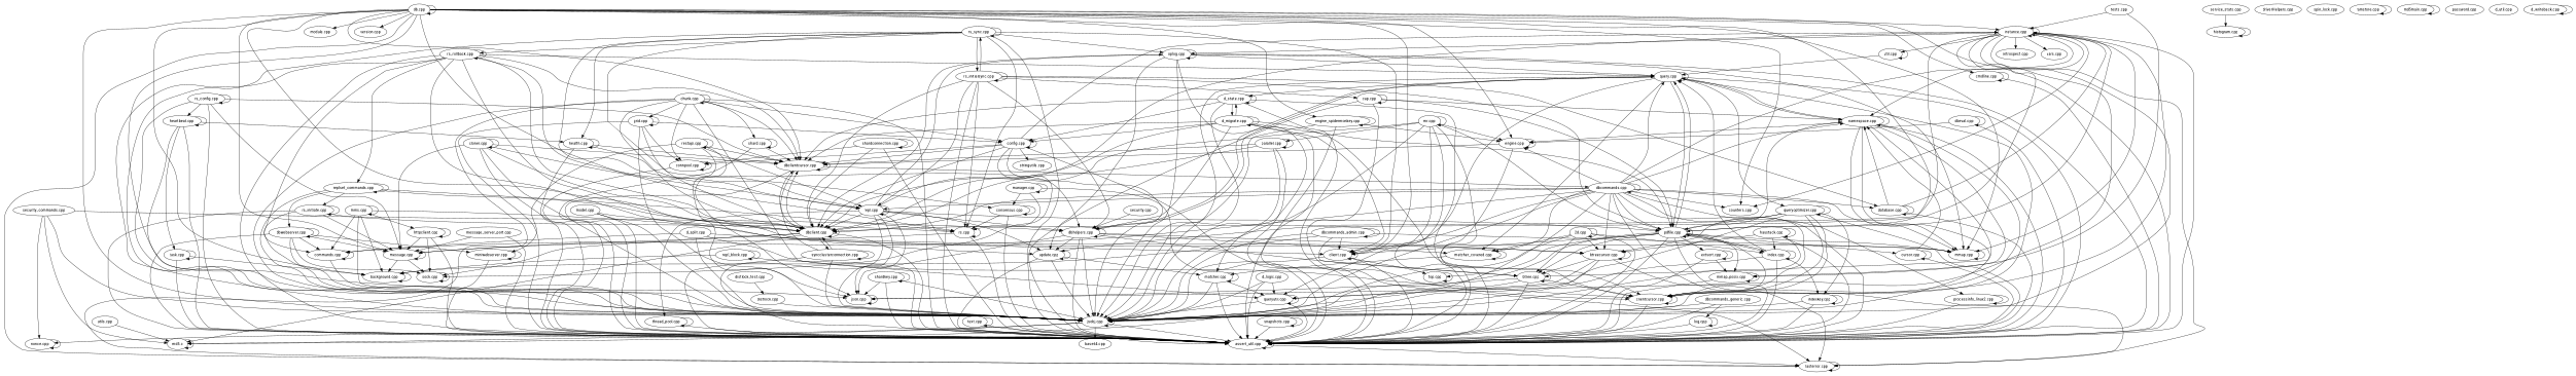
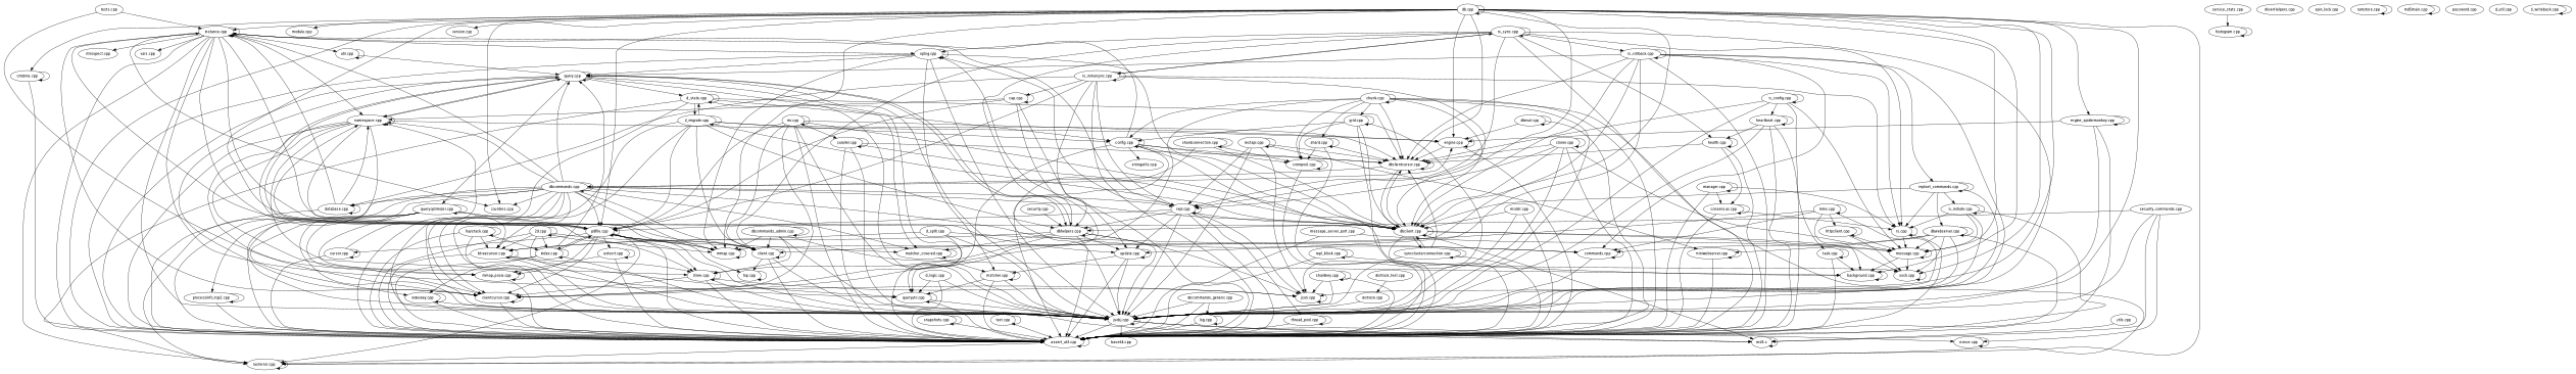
  digraph {
    fontname="Roboto Condensed"
    node [fontname="Roboto Condensed" metric1=7]
    edge [fontname="Roboto Condensed"]
    n1 [label="counters.cpp" metric1=19]
    n2 [label="service_stats.cpp" metric1=3]
    n3 [label="snapshots.cpp" metric1=46]
    n4 [label="top.cpp" metric1=25]
    n5 [label="rs.cpp" metric1=208]
    n6 [label="consensus.cpp" metric1=175]
    n7 [label="rs_initiate.cpp" metric1=67]
    n8 [label="replset_commands.cpp" metric1=76]
    n9 [label="health.cpp" metric1=119]
    n10 [label="heartbeat.cpp" metric1=96]
    n11 [label="rs_config.cpp" metric1=117]
    n12 [label="rs_rollback.cpp" metric1=192]
    n13 [label="rs_initialsync.cpp" metric1=28]
    n14 [label="manager.cpp" metric1=21]
    n15 [label="rs_sync.cpp" metric1=123]
    n16 [label="2d.cpp" metric1=281]
    n17 [label="haystack.cpp" metric1=51]
    n18 [label="mms.cpp" metric1=52]
    n19 [label="jsobj.cpp" metric1=502]
    n20 [label="json.cpp" metric1=178]
    n21 [label="lasterror.cpp" metric1=48]
    n22 [label="nonce.cpp"]
    n23 [label="queryutil.cpp" metric1=226]
    n24 [label="commands.cpp" metric1=64]
    n25 [label="dbwebserver.cpp" metric1=82]
    n26 [label="matcher.cpp" metric1=183]
    n27 [label="indexkey.cpp" metric1=45]
    n28 [label="dbcommands_generic.cpp" metric1=82]
    n29 [label="query.cpp" metric1=183]
    n30 [label="update.cpp" metric1=177]
    n31 [label="btree.cpp" metric1=303]
    n32 [label="clientcursor.cpp" metric1=111]
    n33 [label="tests.cpp" metric1=13]
    n34 [label="repl.cpp" metric1=402]
    n35 [label="oplog.cpp" metric1=215]
    n36 [label="repl_block.cpp" metric1=22]
    n37 [label="btreecursor.cpp" metric1=57]
    n38 [label="cloner.cpp" metric1=112]
    n39 [label="namespace.cpp" metric1=138]
    n40 [label="cap.cpp" metric1=57]
    n41 [label="matcher_covered.cpp"]
    n42 [label="dbeval.cpp" metric1=24]
    n43 [label="restapi.cpp" metric1=68]
    n44 [label="dbhelpers.cpp" metric1=91]
    n45 [label="instance.cpp" metric1=189]
    n46 [label="client.cpp" metric1=108]
    n47 [label="database.cpp" metric1=19]
    n48 [label="pdfile.cpp" metric1=483]
    n49 [label="cursor.cpp" metric1=21]
    n50 [label="security_commands.cpp" metric1=34]
    n51 [label="security.cpp" metric1=8]
    n52 [label="queryoptimizer.cpp" metric1=170]
    n53 [label="extsort.cpp" metric1=44]
    n54 [label="mr.cpp" metric1=222]
    n55 [label="cmdline.cpp" metric1=44]
    n56 [label="index.cpp" metric1=53]
    n57 [label="dbcommands.cpp" metric1=337]
    n58 [label="dbcommands_admin.cpp" metric1=166]
    n59 [label="driverHelpers.cpp"]
    n60 [label="db.cpp" metric1=203]
    n61 [label="introspect.cpp" metric1=1]
    n62 [label="module.cpp" metric1=5]
    n63 [label="vars.cpp" metric1=3]
    n64 [label="task.cpp" metric1=25]
    n65 [label="thread_pool.cpp" metric1=18]
    n66 [label="spin_lock.cpp" metric1=2]
    n67 [label="ramstore.cpp" metric1=8]
    n68 [label="sock.cpp" metric1=28]
    n69 [label="message.cpp" metric1=176]
    n70 [label="assert_util.cpp" metric1=26]
    n71 [label="log.cpp" metric1=10]
    n72 [label="httpclient.cpp" metric1=22]
    n73 [label="md5main.cpp" metric1=21]
    n74 [label="version.cpp" metric1=6]
    n75 [label="histogram.cpp" metric1=21]
    n76 [label="text.cpp" metric1=18]
    n77 [label="stringutils.cpp"]
    n78 [label="md5.c" metric1=93]
-   n79 [label="processinfo_linux2.cpp" metric1=31]
+   n79 [label="processinfo_top2.cpp" metric1=31]
    n80 [label="message_server_port.cpp" metric1=24]
    n81 [label="miniwebserver.cpp" metric1=63]
    n82 [label="mmap.cpp" metric1=45]
    n83 [label="util.cpp" metric1=10]
    n84 [label="background.cpp" metric1=29]
    n85 [label="base64.cpp" metric1=37]
    n86 [label="password.cpp"]
    n87 [label="mmap_posix.cpp" metric1=24]
    n88 [label="connpool.cpp" metric1=31]
    n89 [label="dbclient.cpp" metric1=284]
    n90 [label="dbclientcursor.cpp" metric1=33]
    n91 [label="syncclusterconnection.cpp" metric1=108]
    n92 [label="distlock.cpp" metric1=68]
    n93 [label="parallel.cpp" metric1=61]
    n94 [label="distlock_test.cpp" metric1=14]
    n95 [label="model.cpp" metric1=9]
    n96 [label="shardconnection.cpp" metric1=41]
    n97 [label="d_util.cpp" metric1=12]
    n98 [label="config.cpp" metric1=121]
    n99 [label="grid.cpp" metric1=98]
    n100 [label="chunk.cpp" metric1=267]
    n101 [label="shard.cpp" metric1=29]
    n102 [label="shardkey.cpp" metric1=8]
    n103 [label="d_migrate.cpp" metric1=146]
    n104 [label="d_state.cpp" metric1=88]
    n105 [label="d_split.cpp" metric1=41]
    n106 [label="d_logic.cpp" metric1=12]
    n107 [label="d_writeback.cpp" metric1=8]
    n108 [label="engine.cpp" metric1=89]
    n109 [label="utils.cpp"]
    n110 [label="engine_spidermonkey.cpp" metric1=441]
    subgraph sub_1 {
      label=src
      subgraph sub_2 {
        label=db
        n19
        n20
        n21
        n22
        n23
        n24
        n25
        n26
        n27
        n28
        n29
        n30
        n31
        n32
        n33
        n34
        n35
        n36
        n37
        n38
        n39
        n40
        n41
        n42
        n43
        n44
        n45
        n46
        n47
        n48
        n49
        n50
        n51
        n52
        n53
        n54
        n55
        n56
        n57
        n58
        n59
        n60
        n61
        n62
        subgraph sub_3 {
          label=stats
          n1
          n2
          n3
          n4
        }
        subgraph sub_4 {
          label=repl
          n5
          n6
          n7
          n8
          n9
          n10
          n11
          n12
          n13
          n14
          n15
        }
        subgraph sub_5 {
          label=geo
          n16
          n17
        }
        subgraph sub_6 {
          label=modules
          n18
        }
      }
      subgraph sub_7 {
        label=util
        n67
        n68
        n69
        n70
        n71
        n72
        n73
        n74
        n75
        n76
        n77
        n78
        n79
        n80
        n81
        n82
        n83
        n84
        n85
        n86
        n87
        subgraph sub_8 {
          label=concurrency
          n63
          n64
          n65
          n66
        }
      }
      subgraph sub_9 {
        label=client
        n88
        n89
        n90
        n91
        n92
        n93
        n94
        n95
      }
      subgraph sub_10 {
        label=s
        n96
        n97
        n98
        n99
        n100
        n101
        n102
        n103
        n104
        n105
        n106
        n107
      }
      subgraph sub_11 {
        label=scripting
        n108
        n109
        n110
      }
    }
    n2 -> n75
    n3 -> n3
    n3 -> n70
    n4 -> n4
    n5 -> n5
    n5 -> n69
    n5 -> n70
    n6 -> n5
    n6 -> n6
    n6 -> n70
    n7 -> n5
    n7 -> n7
    n7 -> n19
    n7 -> n69
    n7 -> n70
    n8 -> n5
    n8 -> n7
    n8 -> n8
    n8 -> n19
    n8 -> n25
    n8 -> n89
    n9 -> n6
    n9 -> n9
    n9 -> n70
    n9 -> n90
    n10 -> n9
    n10 -> n10
    n10 -> n19
    n10 -> n64
    n10 -> n70
    n11 -> n10
    n11 -> n11
    n11 -> n19
    n11 -> n69
    n11 -> n70
    n11 -> n90
    n12 -> n5
    n12 -> n8
    n12 -> n12
    n12 -> n19
    n12 -> n24
    n12 -> n29
    n12 -> n30
    n12 -> n70
    n12 -> n82
    n12 -> n89
    n12 -> n90
    n13 -> n5
    n13 -> n13
    n13 -> n15
    n13 -> n34
    n13 -> n40
    n13 -> n44
    n13 -> n47
    n13 -> n48
    n13 -> n70
    n13 -> n89
    n14 -> n5
    n14 -> n6
    n14 -> n14
    n14 -> n70
    n15 -> n5
    n15 -> n9
    n15 -> n12
    n15 -> n13
    n15 -> n15
    n15 -> n19
    n15 -> n34
    n15 -> n35
    n15 -> n44
    n15 -> n46
    n15 -> n70
    n16 -> n16
    n16 -> n19
    n16 -> n31
    n16 -> n37
    n16 -> n41
    n16 -> n56
    n16 -> n70
    n17 -> n17
    n17 -> n19
    n17 -> n37
    n17 -> n56
    n17 -> n70
    n18 -> n18
    n18 -> n19
    n18 -> n24
    n18 -> n46
    n18 -> n72
    n18 -> n84
    n19 -> n19
    n19 -> n22
    n19 -> n70
    n19 -> n78
    n19 -> n85
    n20 -> n20
    n21 -> n21
    n22 -> n22
    n23 -> n19
    n23 -> n23
    n23 -> n70
    n24 -> n19
    n24 -> n24
    n25 -> n19
    n25 -> n24
    n25 -> n25
    n25 -> n68
    n25 -> n69
    n25 -> n70
    n25 -> n81
    n26 -> n19
    n26 -> n23
    n26 -> n26
    n26 -> n70
    n27 -> n19
    n27 -> n27
    n27 -> n70
    n28 -> n19
    n28 -> n70
    n28 -> n71
    n29 -> n19
    n29 -> n23
    n29 -> n29
    n29 -> n32
    n29 -> n39
    n29 -> n41
    n29 -> n44
    n29 -> n48
    n29 -> n52
    n29 -> n70
    n29 -> n104
    n30 -> n19
    n30 -> n26
    n30 -> n30
    n30 -> n70
    n31 -> n19
    n31 -> n20
    n31 -> n31
    n31 -> n32
    n31 -> n70
    n32 -> n32
    n32 -> n70
    n33 -> n45
    n33 -> n87
    n34 -> n19
    n34 -> n20
    n34 -> n30
    n34 -> n34
    n34 -> n35
    n34 -> n44
    n34 -> n45
    n34 -> n48
    n34 -> n65
    n34 -> n70
    n34 -> n89
    n35 -> n19
    n35 -> n26
    n35 -> n29
    n35 -> n30
    n35 -> n35
    n35 -> n70
    n35 -> n82
    n35 -> n89
    n36 -> n36
    n36 -> n70
    n36 -> n84
    n37 -> n19
    n37 -> n23
    n37 -> n31
    n37 -> n37
    n37 -> n70
    n38 -> n19
    n38 -> n34
    n38 -> n38
    n38 -> n69
    n38 -> n70
    n38 -> n89
    n38 -> n90
    n39 -> n19
    n39 -> n29
    n39 -> n31
    n39 -> n32
    n39 -> n39
    n39 -> n70
    n39 -> n82
    n39 -> n87
    n39 -> n108
    n40 -> n32
    n40 -> n39
    n40 -> n40
    n40 -> n48
    n40 -> n70
    n41 -> n26
    n41 -> n41
    n42 -> n42
    n42 -> n70
    n42 -> n108
    n43 -> n19
    n43 -> n20
    n43 -> n34
    n43 -> n43
    n43 -> n81
    n43 -> n90
    n44 -> n19
    n44 -> n20
    n44 -> n29
    n44 -> n30
    n44 -> n31
    n44 -> n37
    n44 -> n41
    n44 -> n44
    n44 -> n70
    n45 -> n1
    n45 -> n19
    n45 -> n20
    n45 -> n21
    n45 -> n30
    n45 -> n32
    n45 -> n35
    n45 -> n39
    n45 -> n45
    n45 -> n61
    n45 -> n63
    n45 -> n70
    n45 -> n82
    n45 -> n83
    n45 -> n89
    n46 -> n4
    n46 -> n19
    n46 -> n46
    n46 -> n70
    n47 -> n39
    n47 -> n45
    n47 -> n47
    n47 -> n70
    n48 -> n4
    n48 -> n19
    n48 -> n21
    n48 -> n29
    n48 -> n31
    n48 -> n32
    n48 -> n39
    n48 -> n45
    n48 -> n46
    n48 -> n48
    n48 -> n49
    n48 -> n53
    n48 -> n56
    n48 -> n70
    n48 -> n82
    n48 -> n87
    n49 -> n39
    n49 -> n49
    n49 -> n70
    n50 -> n19
    n50 -> n22
    n50 -> n44
    n50 -> n78
    n51 -> n44
    n52 -> n19
    n52 -> n23
    n52 -> n27
    n52 -> n32
    n52 -> n37
    n52 -> n48
    n52 -> n52
    n52 -> n70
    n53 -> n53
    n53 -> n70
    n53 -> n87
    n54 -> n19
    n54 -> n32
    n54 -> n46
    n54 -> n48
    n54 -> n54
    n54 -> n70
    n54 -> n89
    n54 -> n93
    n54 -> n108
    n55 -> n55
    n55 -> n70
    n56 -> n19
    n56 -> n27
    n56 -> n29
    n56 -> n48
    n56 -> n56
    n56 -> n70
    n57 -> n1
    n57 -> n19
    n57 -> n21
    n57 -> n24
    n57 -> n29
    n57 -> n32
    n57 -> n34
    n57 -> n37
    n57 -> n39
    n57 -> n41
    n57 -> n45
    n57 -> n46
    n57 -> n47
    n57 -> n48
    n57 -> n57
    n57 -> n70
    n57 -> n78
    n57 -> n79
    n57 -> n82
    n57 -> n89
    n57 -> n108
    n58 -> n19
    n58 -> n31
    n58 -> n46
    n58 -> n58
    n58 -> n82
    n58 -> n84
    n60 -> n1
    n60 -> n19
    n60 -> n20
    n60 -> n21
    n60 -> n34
    n60 -> n45
    n60 -> n46
    n60 -> n48
    n60 -> n55
    n60 -> n60
    n60 -> n62
+   n60 -> n68
    n60 -> n69
    n60 -> n70
    n60 -> n74
    n60 -> n82
    n60 -> n84
    n60 -> n89
    n60 -> n90
    n60 -> n108
    n60 -> n110
    n64 -> n64
    n64 -> n70
    n64 -> n84
    n65 -> n65
    n65 -> n70
    n67 -> n67
    n68 -> n68
    n69 -> n68
    n69 -> n69
    n69 -> n84
    n70 -> n21
    n70 -> n70
    n71 -> n70
    n71 -> n71
    n72 -> n68
    n72 -> n69
-   n72 -> n70
    n72 -> n72
    n73 -> n73
    n75 -> n75
    n76 -> n70
    n76 -> n76
    n78 -> n78
    n79 -> n70
    n79 -> n79
    n80 -> n69
    n80 -> n70
    n81 -> n70
    n81 -> n81
    n82 -> n82
    n83 -> n29
    n83 -> n83
    n84 -> n84
    n87 -> n70
    n87 -> n87
    n88 -> n70
    n88 -> n88
    n89 -> n68
    n89 -> n69
    n89 -> n70
    n89 -> n78
    n89 -> n89
    n89 -> n90
    n89 -> n91
    n90 -> n57
-   n90 -> n70
    n90 -> n89
    n90 -> n90
    n91 -> n19
    n91 -> n70
    n91 -> n89
    n91 -> n90
    n91 -> n91
    n92 -> n19
    n93 -> n19
    n93 -> n70
    n93 -> n89
    n93 -> n90
    n93 -> n93
    n94 -> n92
    n95 -> n19
    n95 -> n70
    n95 -> n89
    n96 -> n70
    n96 -> n88
    n96 -> n89
    n96 -> n96
    n98 -> n19
    n98 -> n45
    n98 -> n68
    n98 -> n70
    n98 -> n77
    n98 -> n88
    n98 -> n89
    n98 -> n90
    n98 -> n98
    n99 -> n20
    n99 -> n70
    n99 -> n88
    n99 -> n89
    n99 -> n98
    n99 -> n99
    n100 -> n19
    n100 -> n21
    n100 -> n23
    n100 -> n70
    n100 -> n88
    n100 -> n89
    n100 -> n90
    n100 -> n98
    n100 -> n99
    n100 -> n100
    n100 -> n101
    n101 -> n70
+   n101 -> n88
    n101 -> n90
    n101 -> n101
    n102 -> n19
    n102 -> n20
    n102 -> n70
    n102 -> n102
    n103 -> n32
    n103 -> n44
    n103 -> n46
    n103 -> n48
    n103 -> n70
    n103 -> n89
    n103 -> n90
    n103 -> n98
    n103 -> n103
    n103 -> n104
    n104 -> n19
    n104 -> n21
    n104 -> n70
    n104 -> n90
    n104 -> n98
    n104 -> n103
    n104 -> n104
    n105 -> n19
    n105 -> n24
    n105 -> n32
    n105 -> n37
    n106 -> n19
    n106 -> n23
    n106 -> n70
    n107 -> n107
    n108 -> n70
    n108 -> n90
    n108 -> n108
    n109 -> n78
    n110 -> n19
    n110 -> n70
    n110 -> n108
    n110 -> n110
  }
